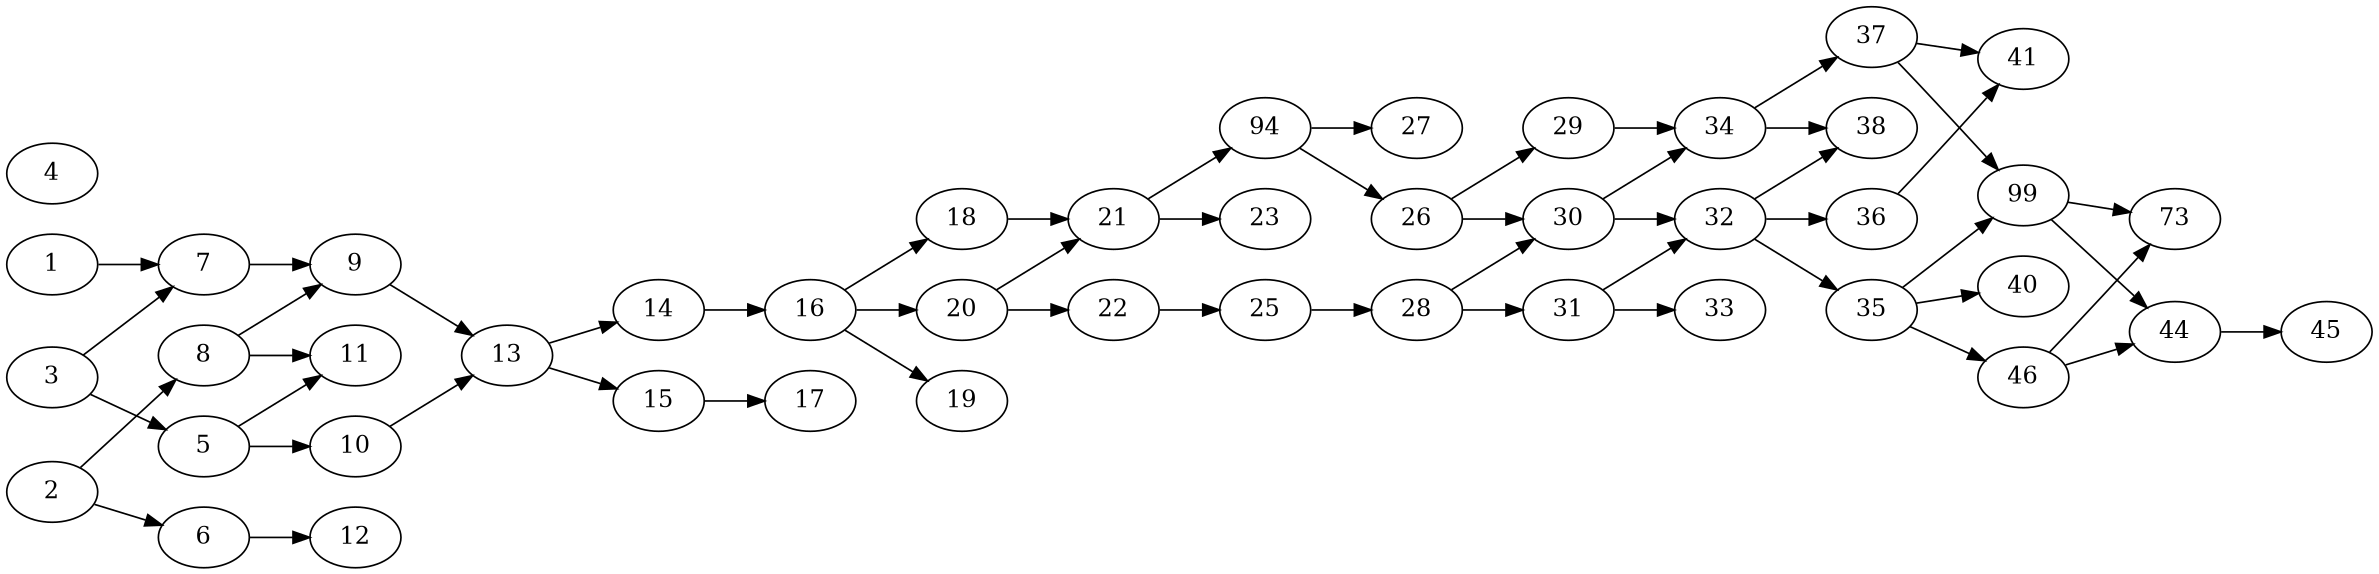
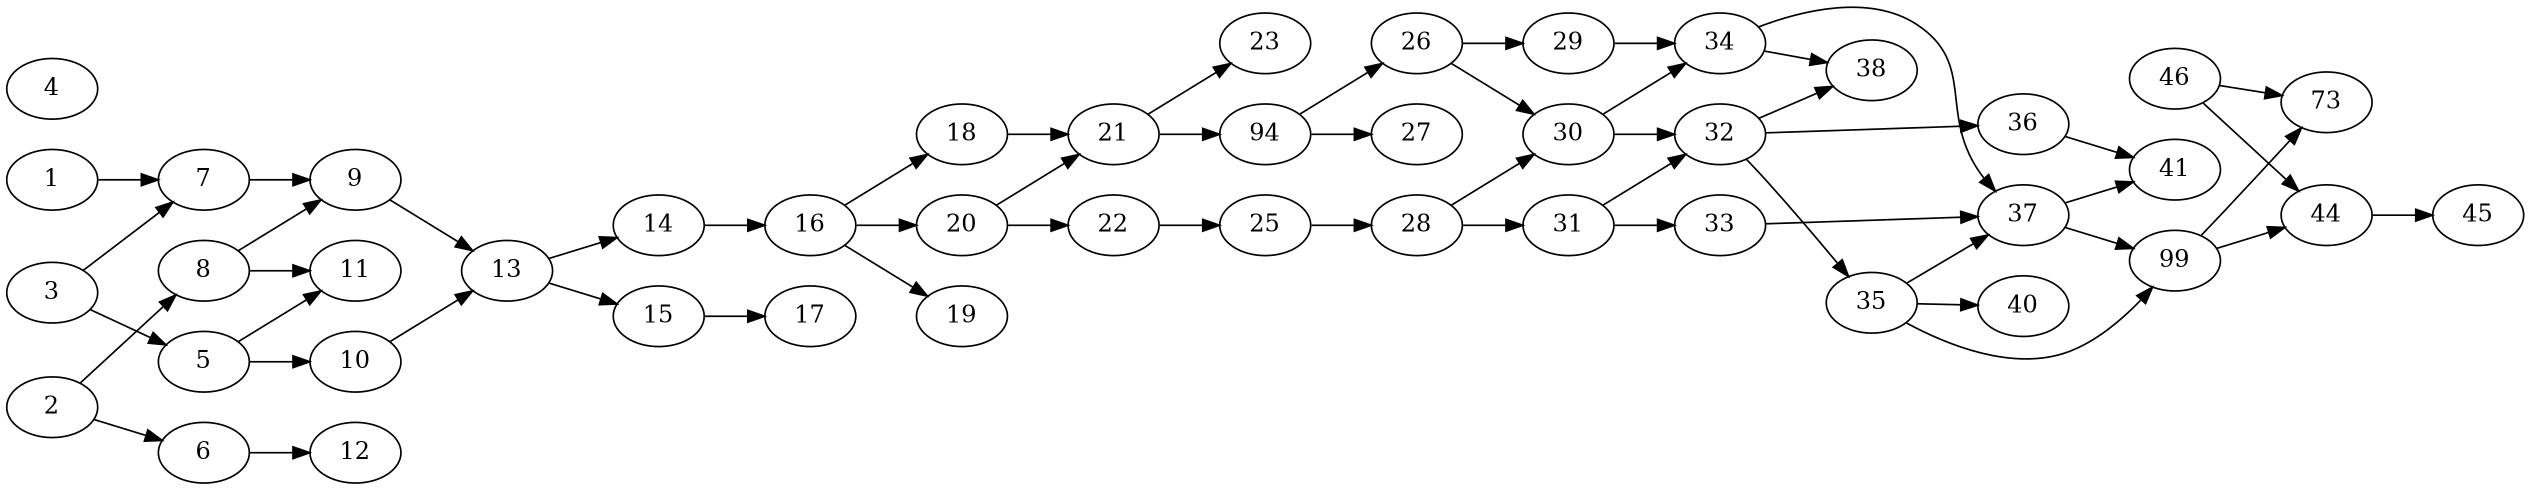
  digraph {
    fontname="DejaVu Serif"
    rankdir=LR
    node [alpha=0.11 fontname="DejaVu Serif"]
    edge [fontname="DejaVu Serif"]
    1 [expect_size=46170112]
    7 [alpha=0.03 expect_size=26659840]
    9 [alpha=0.10 expect_size=48285696]
    13 [alpha=0.19 expect_size=44755968]
    2 [alpha=0.19 expect_size=39349248]
    6 [alpha=0.15 expect_size=25639936]
    8 [alpha=0.15 expect_size=15715328]
    12 [expect_size=46926848]
    11 [alpha=0.08 expect_size=22053888]
    3 [alpha=0.02 expect_size=36947968]
    5 [alpha=0.18 expect_size=28339200]
    10 [alpha=0.17 expect_size=46794752]
    4 [alpha=0.18 expect_size=40752128]
    14 [alpha=0.06 expect_size=48474112]
    15 [alpha=0.12 expect_size=43252736]
    16 [alpha=0.18 expect_size=37412864]
    17 [alpha=0.13 expect_size=25182208]
    18 [alpha=0.12 expect_size=33321984]
    19 [alpha=0.04 expect_size=21032960]
    20 [alpha=0.15 expect_size=45178880]
    21 [alpha=0.02 expect_size=38776832]
    22 [alpha=0.04 expect_size=10113024]
    23 [alpha=0.00 expect_size=37178368]
    n24 [expect_size=34289664 label=94]
    25 [expect_size=48967680]
    26 [alpha=0.00 expect_size=30691328]
    27 [alpha=0.19 expect_size=25488384]
    28 [alpha=0.01 expect_size=9508864]
    29 [alpha=0.02 expect_size=38402048]
    30 [alpha=0.01 expect_size=48274432]
    31 [alpha=0.06 expect_size=35466240]
    34 [alpha=0.08 expect_size=51804160]
    32 [alpha=0.09 expect_size=40903680]
    33 [alpha=0.10 expect_size=51510272]
    38 [alpha=0.15 expect_size=7094272]
    37 [alpha=0.07 expect_size=10439680]
    35 [alpha=0.02 expect_size=30108672]
    36 [alpha=0.10 expect_size=9522176]
    n39 [expect_size=9959424 label=99]
    41 [alpha=0.09 expect_size=16257024]
    40 [alpha=0.03 expect_size=14892032]
    n42 [alpha=0.17 expect_size=30867456 label=46]
    n43 [alpha=0.19 expect_size=6035456 label=73]
    44 [alpha=0.13 expect_size=28459008]
    45 [alpha=0.06 expect_size=47000576]
    1 -> 7
    7 -> 9
    9 -> 13
    13 -> 14
    13 -> 15
    2 -> 6
    2 -> 8
    6 -> 12
    8 -> 9
    8 -> 11
    3 -> 7
    3 -> 5
    5 -> 11
    5 -> 10
    10 -> 13
    14 -> 16
    15 -> 17
    16 -> 18
    16 -> 19
    16 -> 20
    18 -> 21
    20 -> 21
    20 -> 22
    21 -> 23
    21 -> n24
    22 -> 25
    n24 -> 26
    n24 -> 27
    25 -> 28
    26 -> 29
    26 -> 30
    28 -> 30
    28 -> 31
    29 -> 34
    30 -> 34
    30 -> 32
    31 -> 32
    31 -> 33
    34 -> 38
    34 -> 37
    32 -> 38
    32 -> 35
    32 -> 36
+   33 -> 37
    37 -> n39
    37 -> 41
    35 -> n39
    35 -> 40
-   35 -> n42
+   35 -> 37
    36 -> 41
    n39 -> n43
    n39 -> 44
    n42 -> n43
    n42 -> 44
    44 -> 45
  }
